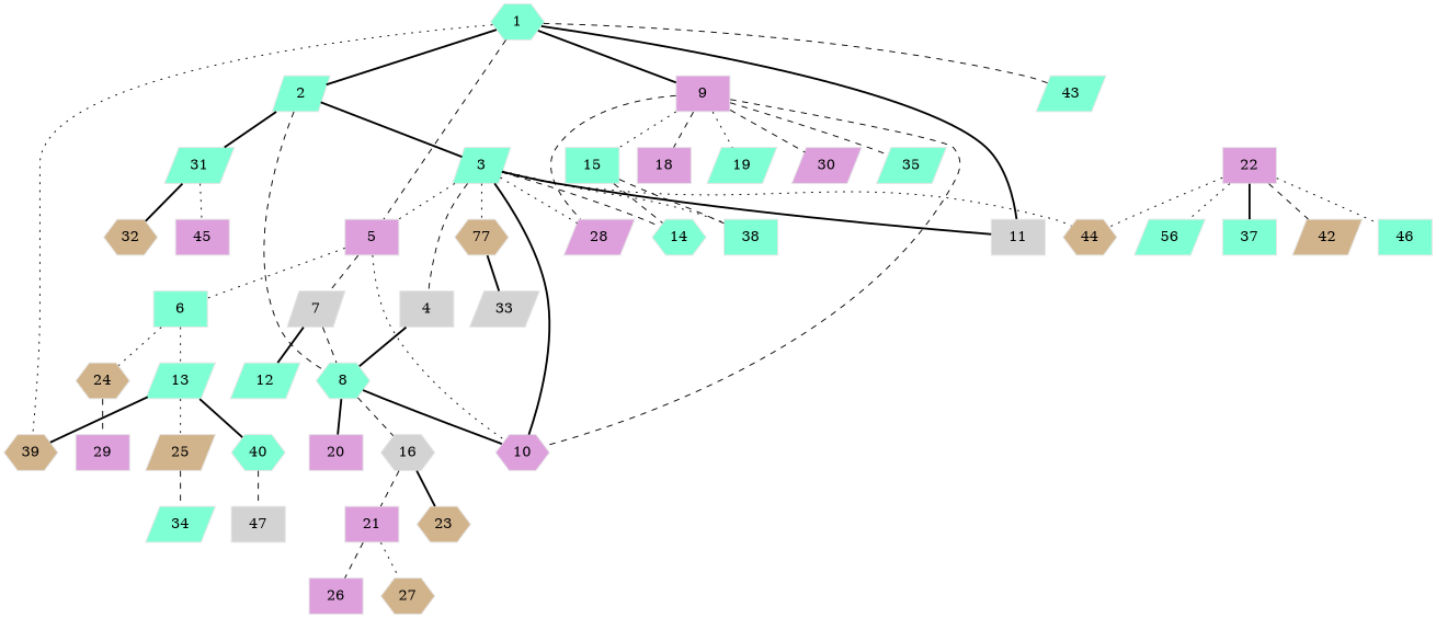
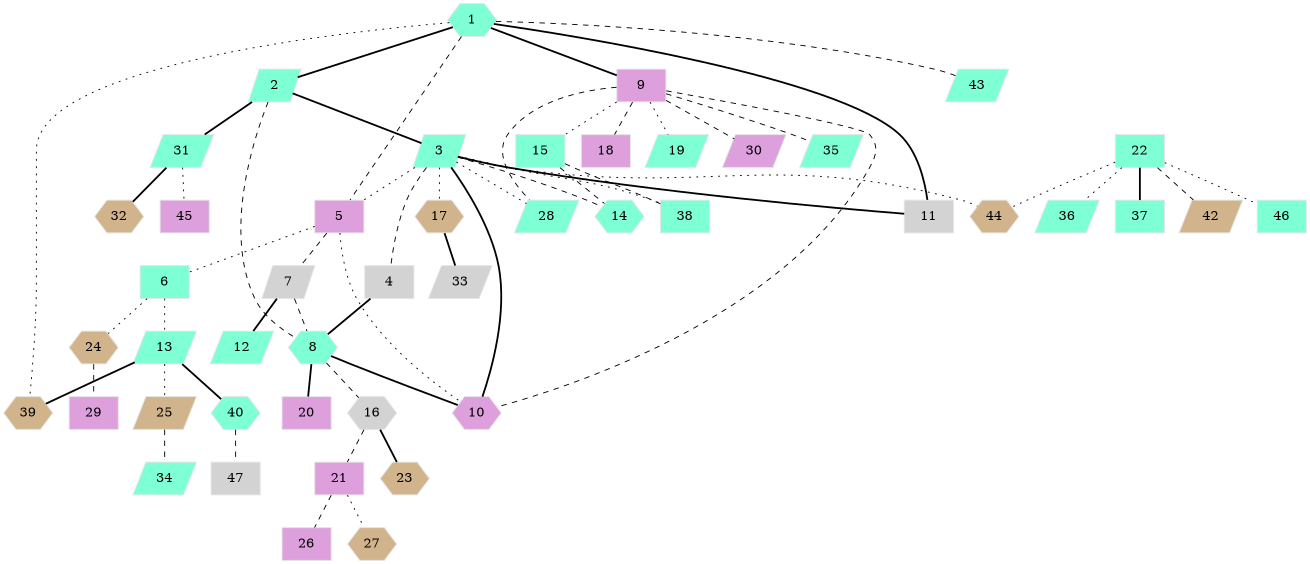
  graph {
    node [color=gray90 fillcolor=aquamarine shape=box style=filled]
    edge [style=dashed]
    1 [shape=hexagon]
    2 [shape=parallelogram]
    5 [fillcolor=plum]
    9 [fillcolor=plum]
    11 [fillcolor=lightgrey]
    39 [fillcolor=tan shape=hexagon]
    43 [shape=parallelogram]
    3 [shape=parallelogram]
    8 [shape=hexagon]
    31 [shape=parallelogram]
    10 [fillcolor=plum shape=hexagon]
    6
    7 [fillcolor=lightgrey shape=parallelogram]
-   28 [fillcolor=plum shape=parallelogram]
+   28 [shape=parallelogram]
    15
    18 [fillcolor=plum]
    19 [shape=parallelogram]
    30 [fillcolor=plum shape=parallelogram]
    35 [shape=parallelogram]
    14 [shape=hexagon]
    4 [fillcolor=lightgrey]
-   17 [fillcolor=tan shape=hexagon label=77]
+   17 [fillcolor=tan shape=hexagon]
    38
    44 [fillcolor=tan shape=hexagon]
    16 [fillcolor=lightgrey shape=hexagon]
    20 [fillcolor=plum]
    32 [fillcolor=tan shape=hexagon]
    45 [fillcolor=plum]
    33 [fillcolor=lightgrey shape=parallelogram]
-   36 [shape=parallelogram label=56]
-   22 [fillcolor=plum]
+   36 [shape=parallelogram]
+   22
    37
    42 [fillcolor=tan shape=parallelogram]
    46
    13 [shape=parallelogram]
    24 [fillcolor=tan shape=hexagon]
    12 [shape=parallelogram]
    25 [fillcolor=tan shape=parallelogram]
    40 [shape=hexagon]
    29 [fillcolor=plum]
    21 [fillcolor=plum]
    23 [fillcolor=tan shape=hexagon]
    34 [shape=parallelogram]
    47 [fillcolor=lightgrey]
    26 [fillcolor=plum]
    27 [fillcolor=tan shape=hexagon]
    1 -- 2 [style=bold]
    1 -- 5
    1 -- 9 [style=bold]
    1 -- 11 [style=bold]
    1 -- 39 [style=dotted]
    1 -- 43
    2 -- 3 [style=bold]
    2 -- 8
    2 -- 31 [style=bold]
    5 -- 10 [style=dotted]
    5 -- 6 [style=dotted]
    5 -- 7
    9 -- 10
    9 -- 28
    9 -- 15 [style=dotted]
    9 -- 18
    9 -- 19 [style=dotted]
    9 -- 30
    9 -- 35
    3 -- 5 [style=dotted]
    3 -- 11 [style=bold]
    3 -- 10 [style=bold]
    3 -- 28 [style=dotted]
    3 -- 14
    3 -- 4
    3 -- 17 [style=dotted]
    3 -- 38 [style=dotted]
    3 -- 44 [style=dotted]
    8 -- 10 [style=bold]
    8 -- 16
    8 -- 20 [style=bold]
    31 -- 32 [style=bold]
    31 -- 45 [style=dotted]
    6 -- 13 [style=dotted]
    6 -- 24 [style=dotted]
    7 -- 8
    7 -- 12 [style=bold]
    15 -- 14
    15 -- 38
    4 -- 8 [style=bold]
    17 -- 33 [style=bold]
    16 -- 21
    16 -- 23 [style=bold]
    22 -- 44 [style=dotted]
    22 -- 36 [style=dotted]
    22 -- 37 [style=bold]
    22 -- 42
    22 -- 46 [style=dotted]
    13 -- 39 [style=bold]
    13 -- 25 [style=dotted]
    13 -- 40 [style=bold]
    24 -- 29
    25 -- 34
    40 -- 47
    21 -- 26
    21 -- 27 [style=dotted]
  }
